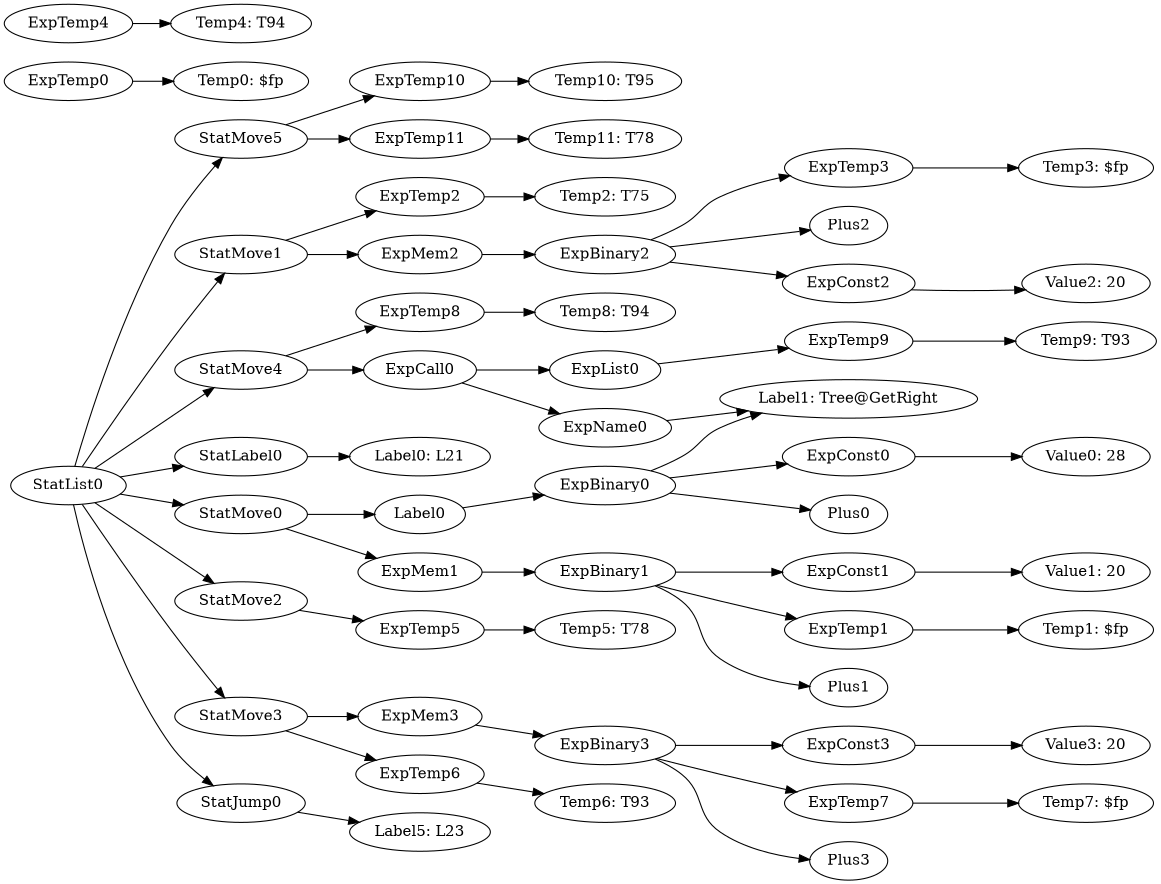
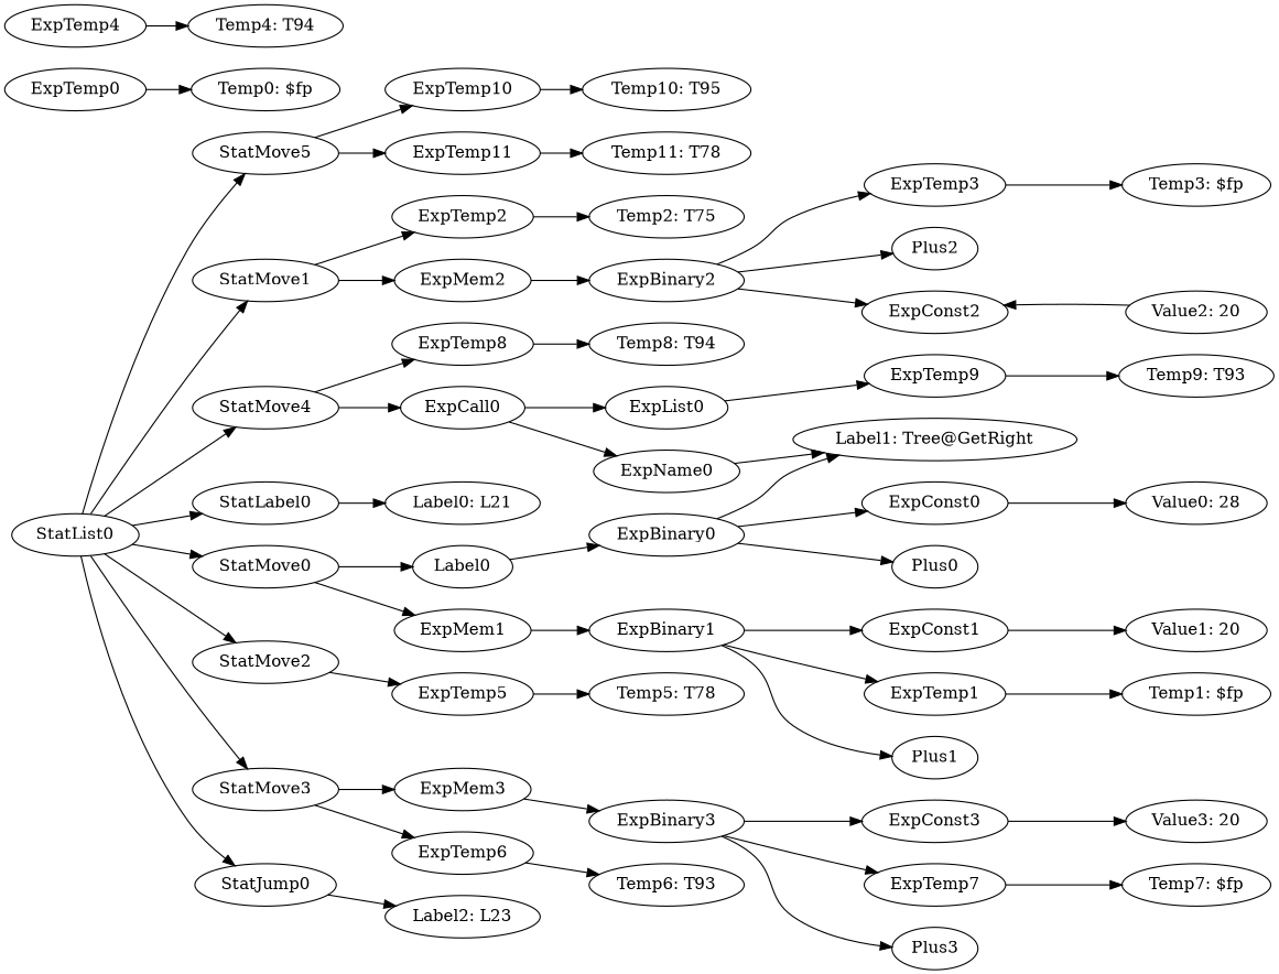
  digraph {
    ordering=out
    rankdir=LR
    ExpList0
    ExpTemp9
    "Temp9: T93"
    ExpName0
    "Label1: Tree@GetRight"
    ExpMem3
    ExpBinary3
    ExpConst3
    ExpTemp7
    Plus3
    "Value3: 20"
    "Temp7: $fp"
    StatMove5
    ExpTemp10
    ExpTemp11
    "Temp10: T95"
    "Temp11: T78"
    ExpConst1
    "Value1: 20"
    ExpTemp8
    "Temp8: T94"
    StatMove1
    ExpTemp2
    ExpMem2
    n25 [label="Temp2: T75"]
    ExpBinary2
    ExpTemp3
    Plus2
    ExpConst2
    ExpBinary1
    ExpTemp1
    Plus1
    "Temp1: $fp"
    StatMove4
    ExpCall0
    n36 [label=Label0]
    ExpBinary0
    ExpConst0
    Plus0
    "Value0: 28"
    ExpTemp0
    "Temp0: $fp"
    ExpMem1
    StatLabel0
    "Label0: L21"
    StatList0
    StatMove0
    StatMove2
    StatMove3
    StatJump0
    ExpTemp5
    ExpTemp6
-   "Label2: L23" [label="Label5: L23"]
+   "Label2: L23"
    ExpTemp4
    "Temp4: T94"
    "Temp5: T78"
    "Temp6: T93"
    "Temp3: $fp"
    "Value2: 20"
    ExpList0 -> ExpTemp9
    ExpTemp9 -> "Temp9: T93"
    ExpName0 -> "Label1: Tree@GetRight"
    ExpMem3 -> ExpBinary3
    ExpBinary3 -> ExpConst3
    ExpBinary3 -> ExpTemp7
    ExpBinary3 -> Plus3
    ExpConst3 -> "Value3: 20"
    ExpTemp7 -> "Temp7: $fp"
    StatMove5 -> ExpTemp10
    StatMove5 -> ExpTemp11
    ExpTemp10 -> "Temp10: T95"
    ExpTemp11 -> "Temp11: T78"
    ExpConst1 -> "Value1: 20"
    ExpTemp8 -> "Temp8: T94"
    StatMove1 -> ExpTemp2
    StatMove1 -> ExpMem2
    ExpTemp2 -> n25
    ExpMem2 -> ExpBinary2
    ExpBinary2 -> ExpTemp3
    ExpBinary2 -> Plus2
    ExpBinary2 -> ExpConst2
    ExpTemp3 -> "Temp3: $fp"
-   ExpConst2 -> "Value2: 20"
+   "Value2: 20" -> ExpConst2
    ExpBinary1 -> ExpConst1
    ExpBinary1 -> ExpTemp1
    ExpBinary1 -> Plus1
    ExpTemp1 -> "Temp1: $fp"
    StatMove4 -> ExpTemp8
    StatMove4 -> ExpCall0
    ExpCall0 -> ExpList0
    ExpCall0 -> ExpName0
    n36 -> ExpBinary0
    ExpBinary0 -> "Label1: Tree@GetRight"
    ExpBinary0 -> ExpConst0
    ExpBinary0 -> Plus0
    ExpConst0 -> "Value0: 28"
    ExpTemp0 -> "Temp0: $fp"
    ExpMem1 -> ExpBinary1
    StatLabel0 -> "Label0: L21"
    StatList0 -> StatMove5
    StatList0 -> StatMove1
    StatList0 -> StatMove4
    StatList0 -> StatLabel0
    StatList0 -> StatMove0
    StatList0 -> StatMove2
    StatList0 -> StatMove3
    StatList0 -> StatJump0
    StatMove0 -> n36
    StatMove0 -> ExpMem1
    StatMove2 -> ExpTemp5
    StatMove3 -> ExpMem3
    StatMove3 -> ExpTemp6
    StatJump0 -> "Label2: L23"
    ExpTemp5 -> "Temp5: T78"
    ExpTemp6 -> "Temp6: T93"
    ExpTemp4 -> "Temp4: T94"
  }
